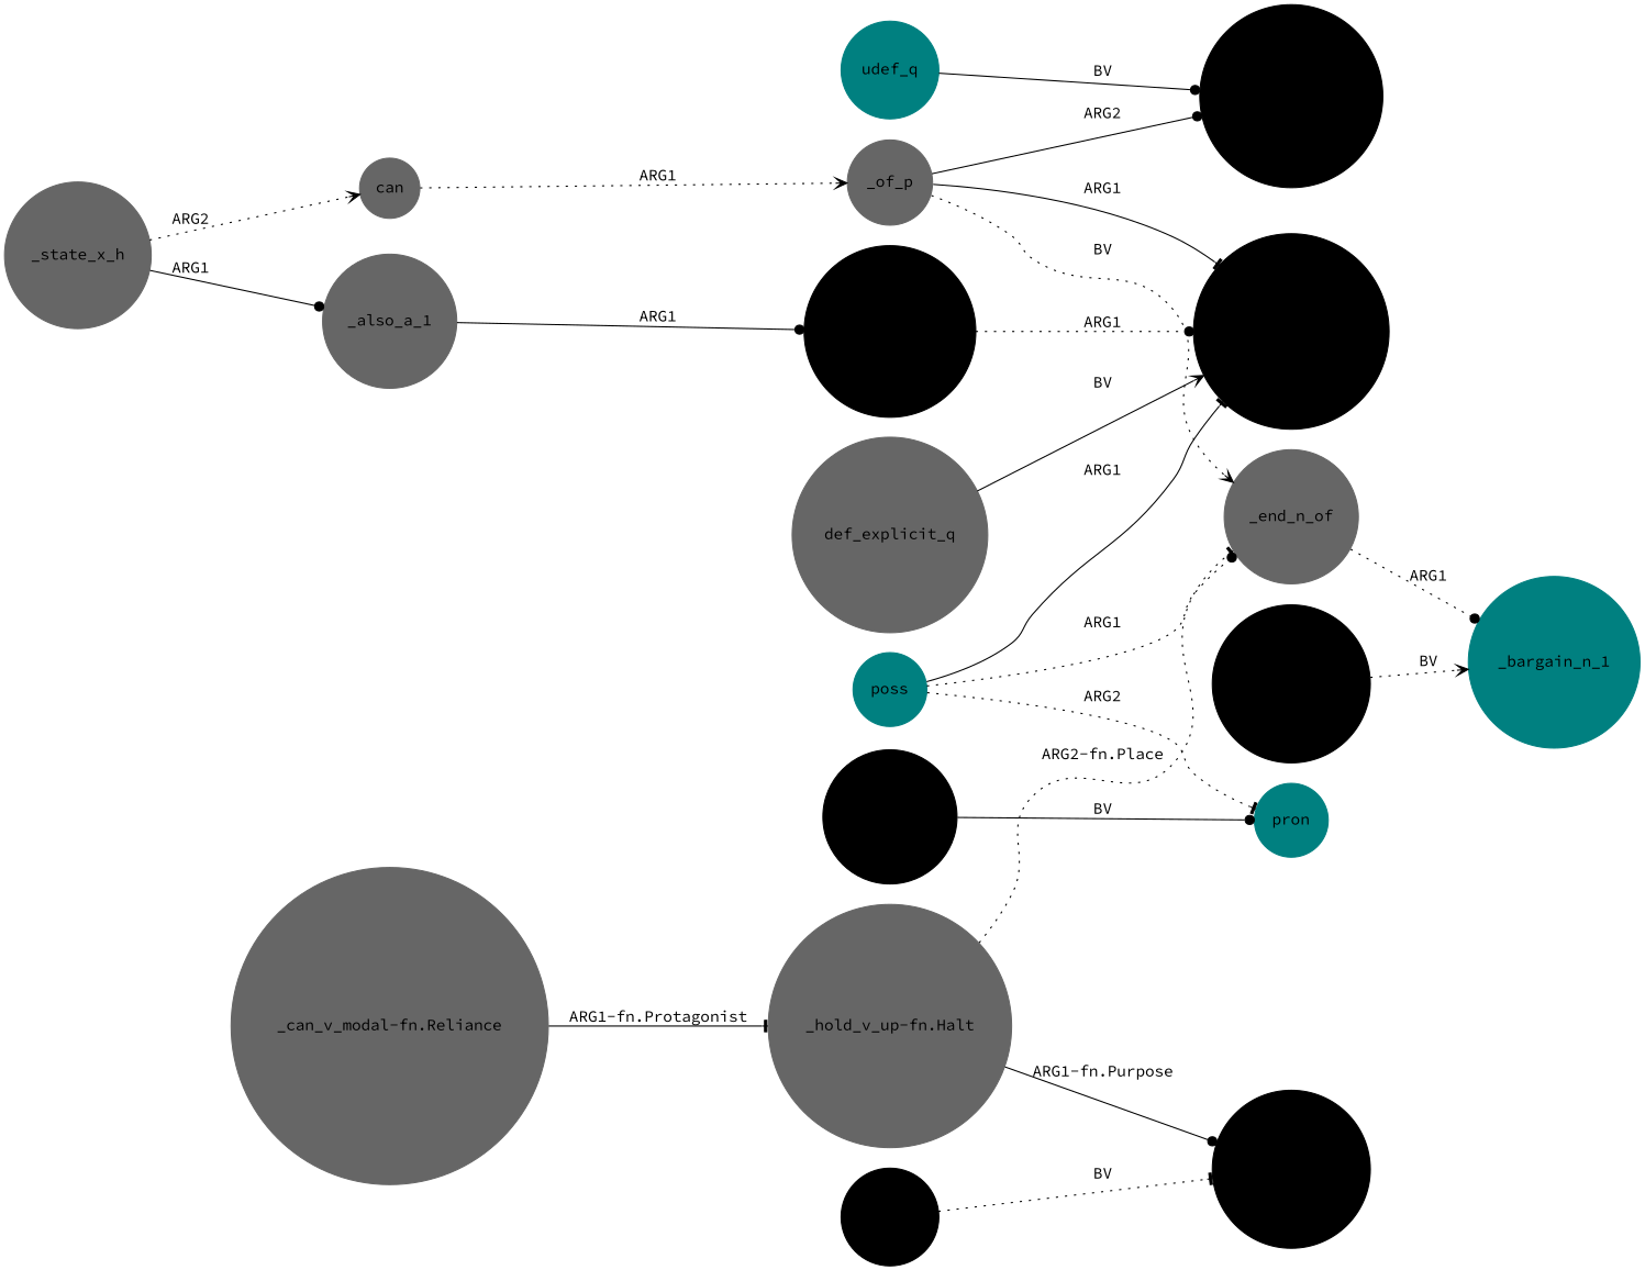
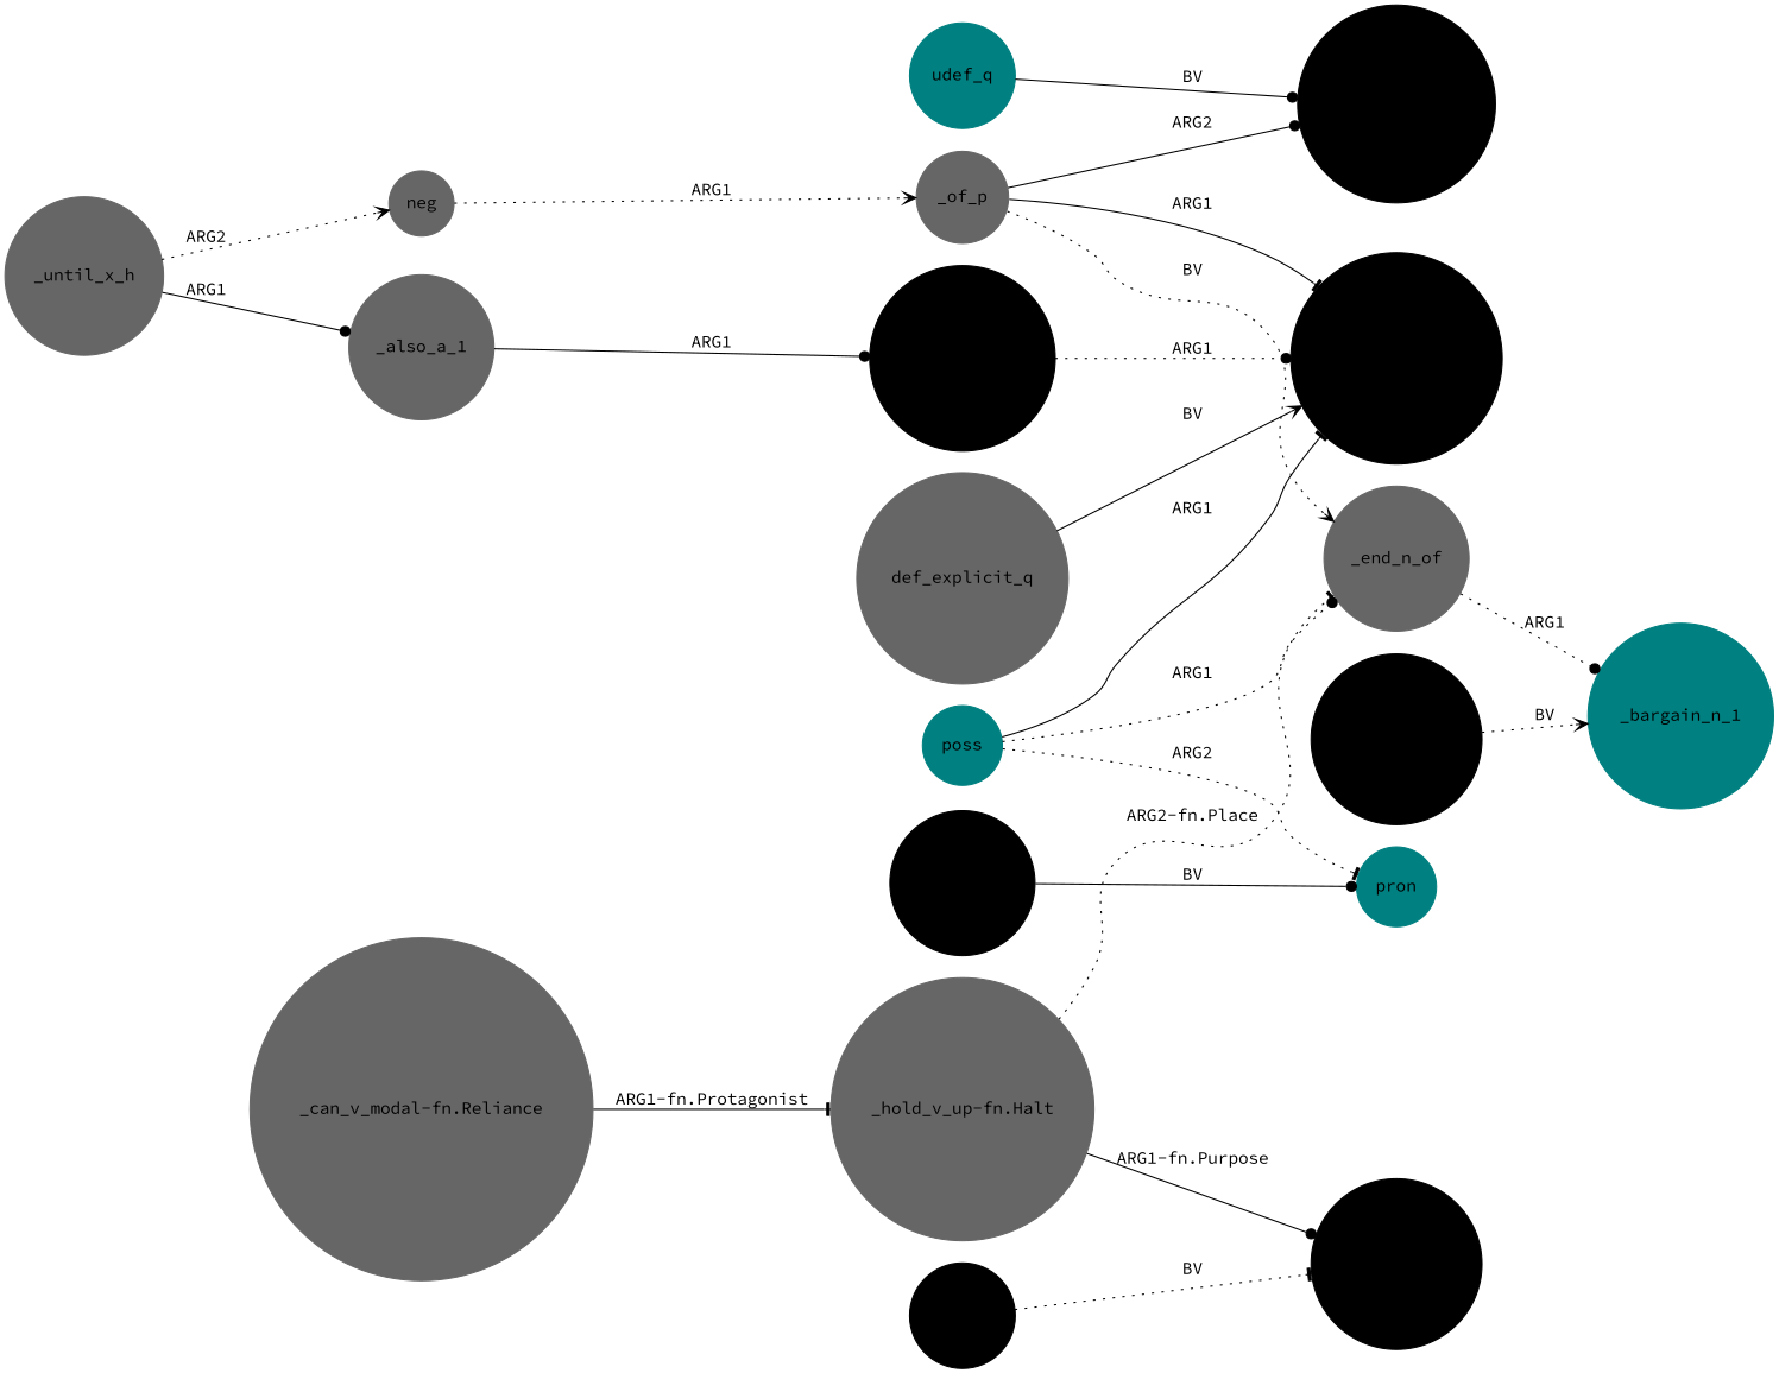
  digraph {
    fontname="Source Code Pro"
    rankdir=LR
    node [color=gray40 fontname="Source Code Pro" shape=circle style=filled]
    edge [arrowhead=dot fontname="Source Code Pro" style=dotted]
    ellipsis_ref [color=black]
    _also_a_1
    _allotment_n_1 [color=black]
    poss [color=teal]
    _end_n_of
    pron [color=teal]
    _bargain_n_1 [color=teal]
-   _until_x_h [label=_state_x_h]
-   neg [label=can]
+   _until_x_h
+   neg
    _of_p
    udef_q [color=teal]
    _material_n_1 [color=black]
    _the_q [color=black]
    _state_n_of [color=black]
    _that_q_dem [color=black]
    "_can_v_modal-fn.Reliance"
    "_hold_v_up-fn.Halt"
    pronoun_q [color=black]
    def_explicit_q
    ellipsis_ref -> _allotment_n_1 [label=ARG1]
    _also_a_1 -> ellipsis_ref [label=ARG1 style=solid]
    poss -> _allotment_n_1 [arrowhead=tee label=ARG1 style=solid]
    poss -> _end_n_of [label=ARG1]
    poss -> pron [arrowhead=tee label=ARG2]
    _end_n_of -> _bargain_n_1 [label=ARG1]
    _until_x_h -> _also_a_1 [label=ARG1 style=solid]
    _until_x_h -> neg [arrowhead=vee label=ARG2]
    neg -> _of_p [arrowhead=vee label=ARG1]
    _of_p -> _allotment_n_1 [arrowhead=tee label=ARG1 style=solid]
    _of_p -> _end_n_of [arrowhead=vee label=BV]
    _of_p -> _material_n_1 [label=ARG2 style=solid]
    udef_q -> _material_n_1 [label=BV style=solid]
    _the_q -> _state_n_of [arrowhead=tee label=BV]
    _that_q_dem -> _bargain_n_1 [arrowhead=vee label=BV]
    "_can_v_modal-fn.Reliance" -> "_hold_v_up-fn.Halt" [arrowhead=tee label="ARG1-fn.Protagonist" style=solid]
    "_hold_v_up-fn.Halt" -> _end_n_of [arrowhead=tee label="ARG2-fn.Place"]
    "_hold_v_up-fn.Halt" -> _state_n_of [label="ARG1-fn.Purpose" style=solid]
    pronoun_q -> pron [label=BV style=solid]
    def_explicit_q -> _allotment_n_1 [arrowhead=vee label=BV style=solid]
  }
